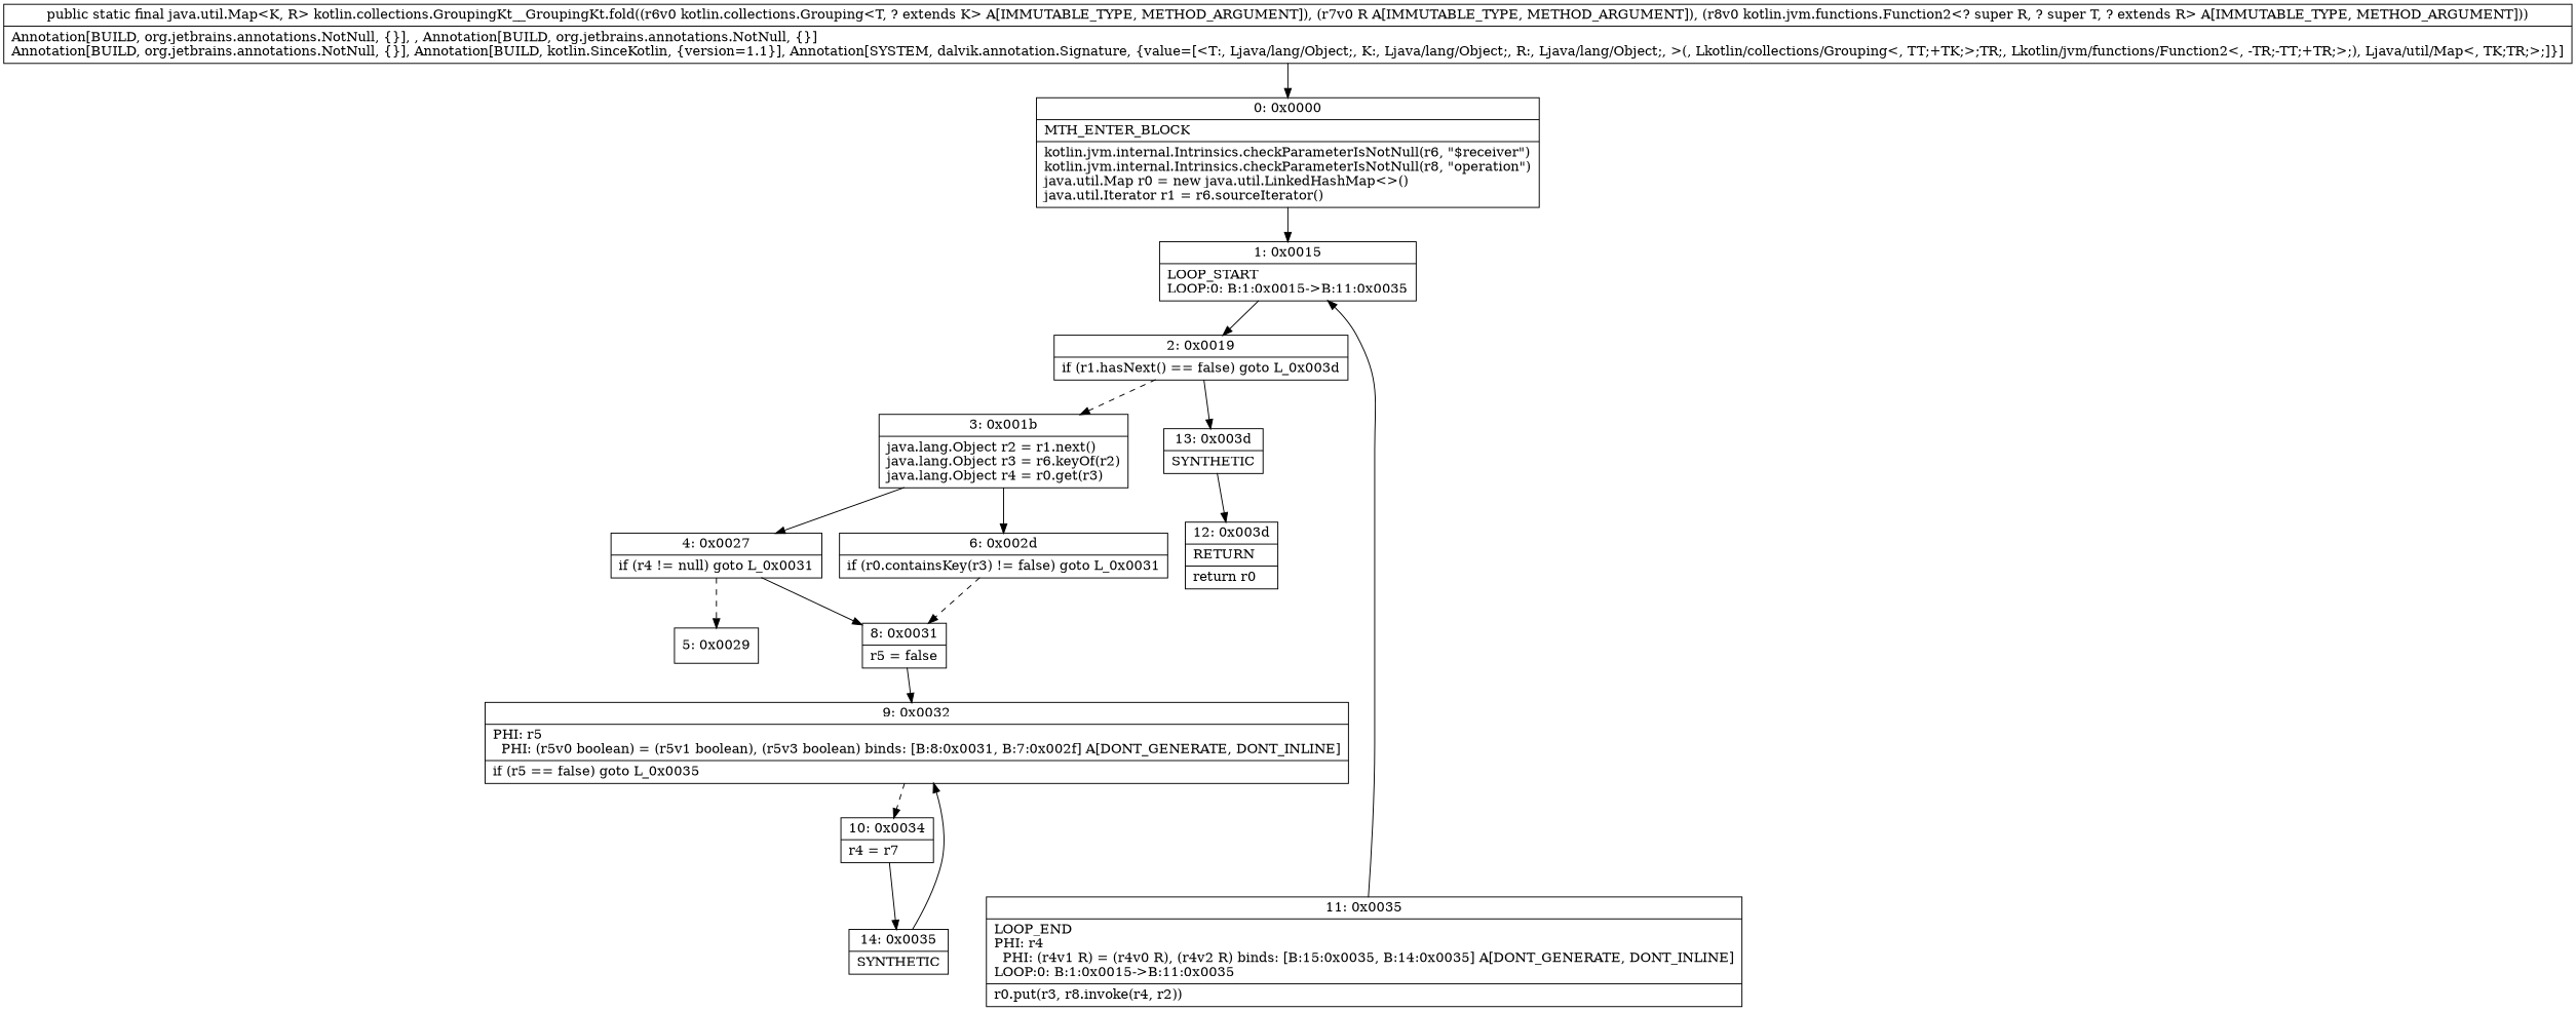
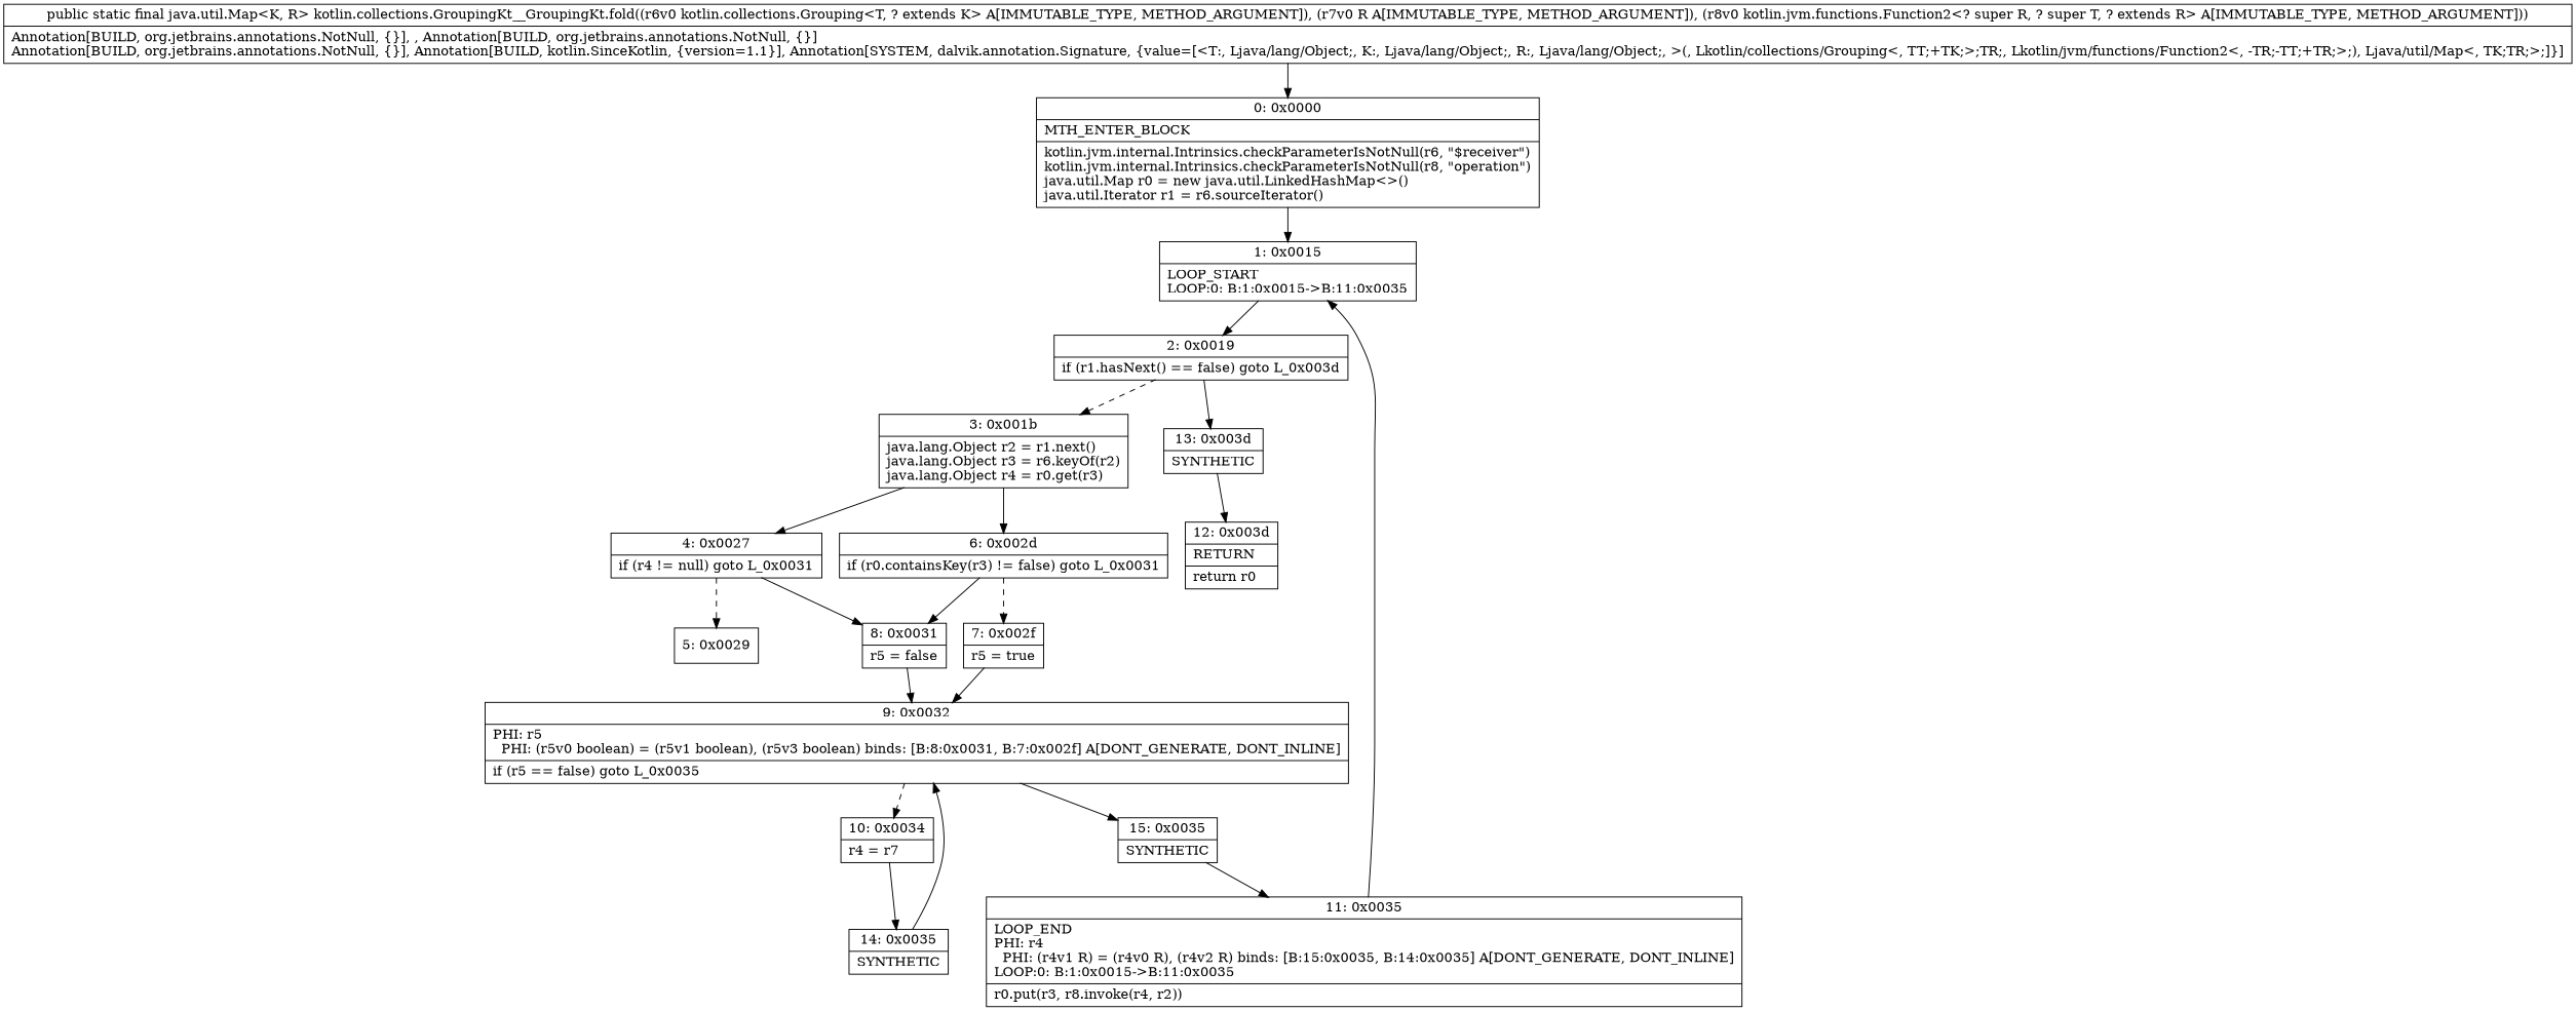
  digraph {
    fontname="DejaVu Serif"
    node [fontname="DejaVu Serif" shape=record]
    edge [fontname="DejaVu Serif"]
    n1 [label="{0\:\ 0x0000|MTH_ENTER_BLOCK\l|kotlin.jvm.internal.Intrinsics.checkParameterIsNotNull(r6, \"$receiver\")\lkotlin.jvm.internal.Intrinsics.checkParameterIsNotNull(r8, \"operation\")\ljava.util.Map r0 = new java.util.LinkedHashMap\<\>()\ljava.util.Iterator r1 = r6.sourceIterator()\l}"]
    n2 [label="{1\:\ 0x0015|LOOP_START\lLOOP:0: B:1:0x0015\-\>B:11:0x0035\l}"]
    n3 [label="{2\:\ 0x0019|if (r1.hasNext() == false) goto L_0x003d\l}"]
    n4 [label="{3\:\ 0x001b|java.lang.Object r2 = r1.next()\ljava.lang.Object r3 = r6.keyOf(r2)\ljava.lang.Object r4 = r0.get(r3)\l}"]
    n5 [label="{13\:\ 0x003d|SYNTHETIC\l}"]
    n6 [label="{4\:\ 0x0027|if (r4 != null) goto L_0x0031\l}"]
    n7 [label="{6\:\ 0x002d|if (r0.containsKey(r3) != false) goto L_0x0031\l}"]
    n8 [label="{12\:\ 0x003d|RETURN\l|return r0\l}"]
    n9 [label="{5\:\ 0x0029}"]
    n10 [label="{8\:\ 0x0031|r5 = false\l}"]
    n11 [label="{9\:\ 0x0032|PHI: r5 \l  PHI: (r5v0 boolean) = (r5v1 boolean), (r5v3 boolean) binds: [B:8:0x0031, B:7:0x002f] A[DONT_GENERATE, DONT_INLINE]\l|if (r5 == false) goto L_0x0035\l}"]
+   n12 [label="{7\:\ 0x002f|r5 = true\l}"]
    n13 [label="{10\:\ 0x0034|r4 = r7\l}"]
+   n14 [label="{15\:\ 0x0035|SYNTHETIC\l}"]
    n15 [label="{14\:\ 0x0035|SYNTHETIC\l}"]
    n16 [label="{11\:\ 0x0035|LOOP_END\lPHI: r4 \l  PHI: (r4v1 R) = (r4v0 R), (r4v2 R) binds: [B:15:0x0035, B:14:0x0035] A[DONT_GENERATE, DONT_INLINE]\lLOOP:0: B:1:0x0015\-\>B:11:0x0035\l|r0.put(r3, r8.invoke(r4, r2))\l}"]
    n17 [label="{public static final java.util.Map\<K, R\> kotlin.collections.GroupingKt__GroupingKt.fold((r6v0 kotlin.collections.Grouping\<T, ? extends K\> A[IMMUTABLE_TYPE, METHOD_ARGUMENT]), (r7v0 R A[IMMUTABLE_TYPE, METHOD_ARGUMENT]), (r8v0 kotlin.jvm.functions.Function2\<? super R, ? super T, ? extends R\> A[IMMUTABLE_TYPE, METHOD_ARGUMENT]))  | Annotation[BUILD, org.jetbrains.annotations.NotNull, \{\}], , Annotation[BUILD, org.jetbrains.annotations.NotNull, \{\}]\lAnnotation[BUILD, org.jetbrains.annotations.NotNull, \{\}], Annotation[BUILD, kotlin.SinceKotlin, \{version=1.1\}], Annotation[SYSTEM, dalvik.annotation.Signature, \{value=[\<T:, Ljava\/lang\/Object;, K:, Ljava\/lang\/Object;, R:, Ljava\/lang\/Object;, \>(, Lkotlin\/collections\/Grouping\<, TT;+TK;\>;TR;, Lkotlin\/jvm\/functions\/Function2\<, \-TR;\-TT;+TR;\>;), Ljava\/util\/Map\<, TK;TR;\>;]\}]\l}"]
    n1 -> n2
    n2 -> n3
    n3 -> n4 [style=dashed]
    n3 -> n5
    n4 -> n6
    n4 -> n7
    n5 -> n8
    n6 -> n9 [style=dashed]
    n6 -> n10
-   n7 -> n10 [style=dashed]
+   n7 -> n10
+   n7 -> n12 [style=dashed]
    n10 -> n11
    n11 -> n13 [style=dashed]
+   n11 -> n14
+   n12 -> n11
    n13 -> n15
+   n14 -> n16
    n15 -> n11
    n16 -> n2
    n17 -> n1
  }
